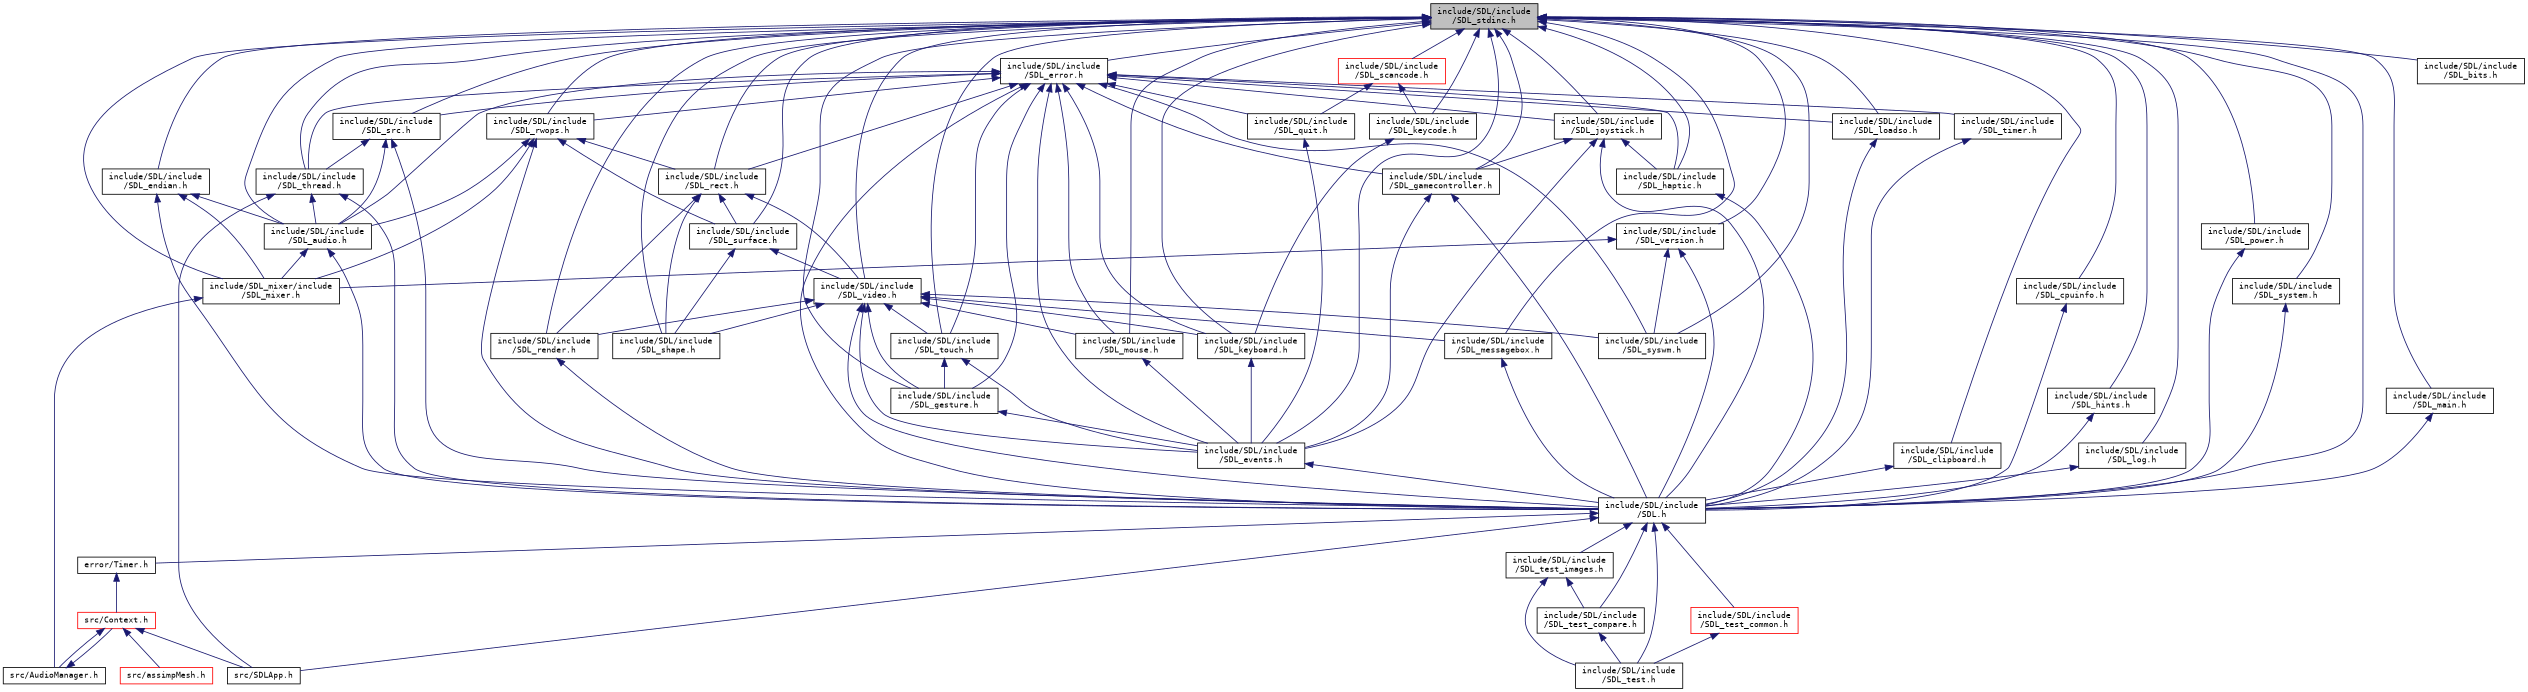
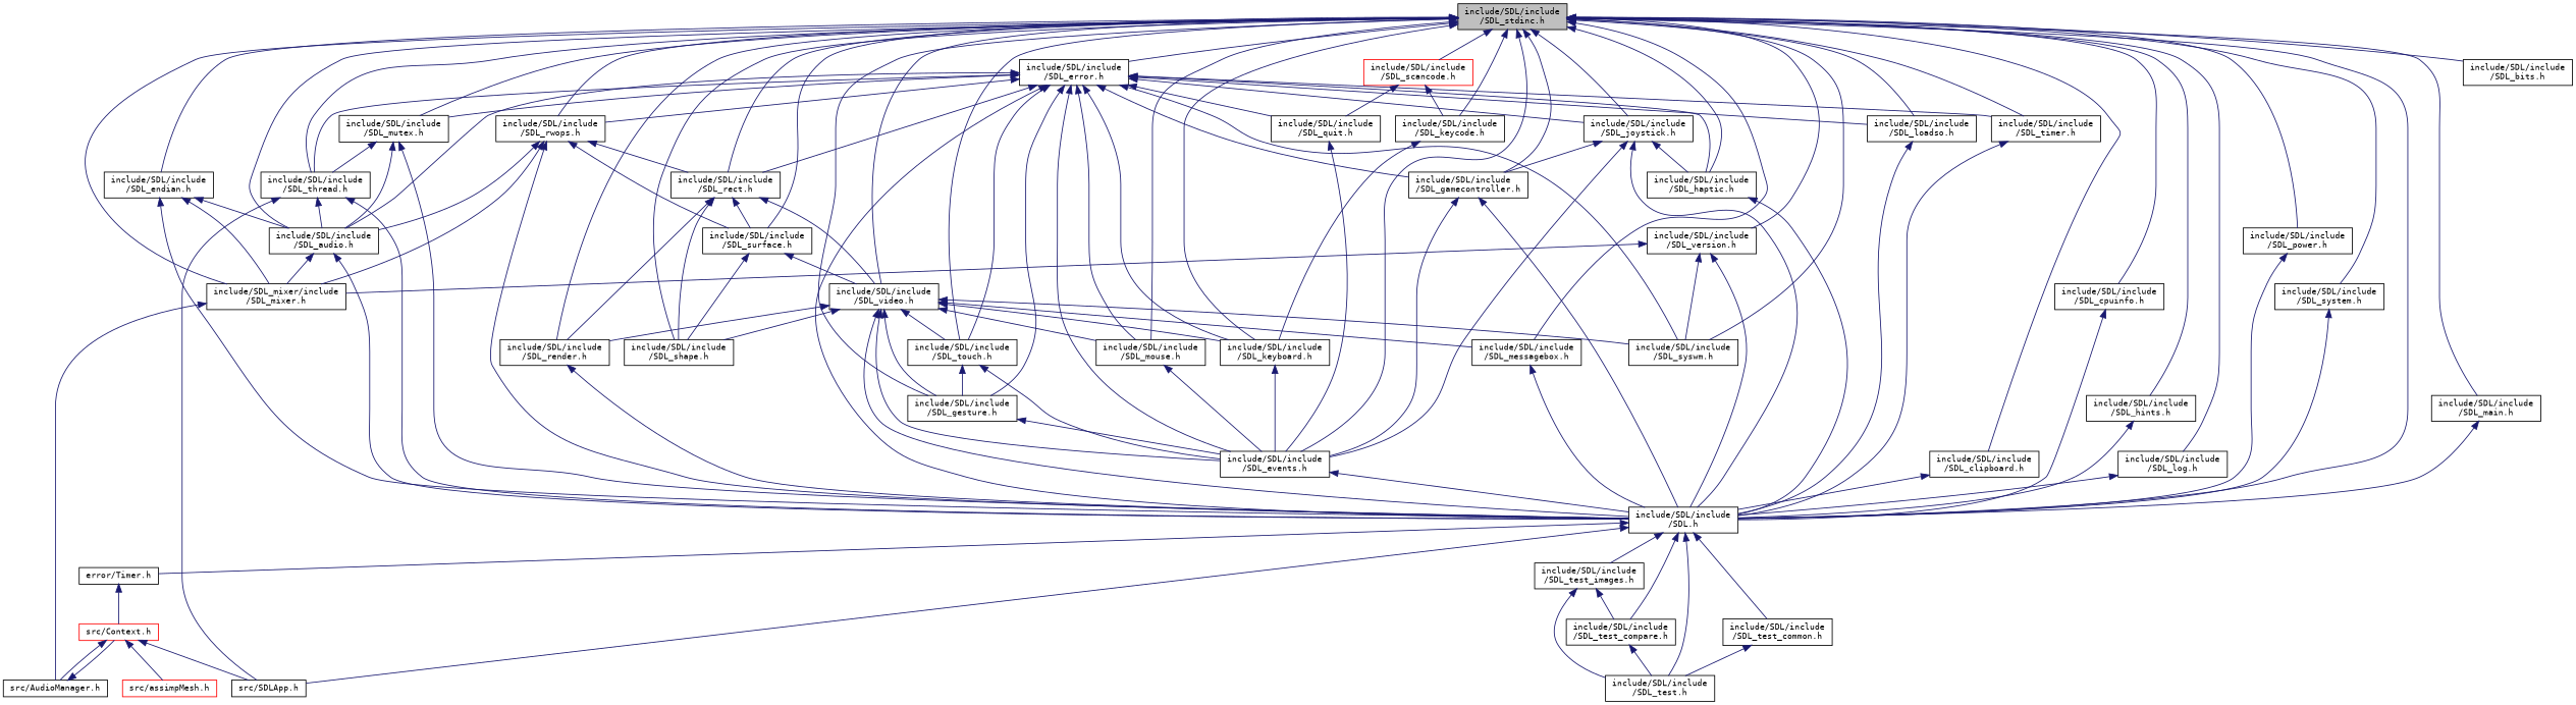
  digraph {
    fontname="DejaVu Sans Mono"
    node [color=black fillcolor=white fontname="DejaVu Sans Mono" fontsize=10 shape=record style=filled]
    edge [color=midnightblue dir=back fontname="DejaVu Sans Mono" fontsize=10 labelfontname=Helvetica labelfontsize=10 style=solid]
    n1 [fillcolor=grey75 fontcolor=black height=0.2 label="include/SDL/include\l/SDL_stdinc.h" width=0.4]
    n2 [height=0.2 label="include/SDL/include\l/SDL_main.h" width=0.4]
    n3 [height=0.2 label="include/SDL/include\l/SDL.h" width=0.4]
    n4 [height=0.2 label="include/SDL/include\l/SDL_thread.h" width=0.4]
    n5 [height=0.2 label="include/SDL/include\l/SDL_audio.h" width=0.4]
    n6 [height=0.2 label="include/SDL_mixer/include\l/SDL_mixer.h" width=0.4]
    n7 [height=0.2 label="include/SDL/include\l/SDL_error.h" width=0.4]
-   n8 [height=0.2 label="include/SDL/include\l/SDL_src.h" width=0.4]
+   n8 [height=0.2 label="include/SDL/include\l/SDL_mutex.h" width=0.4]
    n9 [height=0.2 label="include/SDL/include\l/SDL_rwops.h" width=0.4]
    n10 [height=0.2 label="include/SDL/include\l/SDL_rect.h" width=0.4]
    n11 [height=0.2 label="include/SDL/include\l/SDL_video.h" width=0.4]
    n12 [height=0.2 label="include/SDL/include\l/SDL_events.h" width=0.4]
    n13 [height=0.2 label="include/SDL/include\l/SDL_keyboard.h" width=0.4]
    n14 [height=0.2 label="include/SDL/include\l/SDL_mouse.h" width=0.4]
    n15 [height=0.2 label="include/SDL/include\l/SDL_gesture.h" width=0.4]
    n16 [height=0.2 label="include/SDL/include\l/SDL_touch.h" width=0.4]
    n17 [height=0.2 label="include/SDL/include\l/SDL_messagebox.h" width=0.4]
    n18 [height=0.2 label="include/SDL/include\l/SDL_render.h" width=0.4]
    n19 [height=0.2 label="include/SDL/include\l/SDL_shape.h" width=0.4]
    n20 [height=0.2 label="include/SDL/include\l/SDL_syswm.h" width=0.4]
    n21 [height=0.2 label="include/SDL/include\l/SDL_surface.h" width=0.4]
    n22 [height=0.2 label="include/SDL/include\l/SDL_joystick.h" width=0.4]
    n23 [height=0.2 label="include/SDL/include\l/SDL_gamecontroller.h" width=0.4]
    n24 [height=0.2 label="include/SDL/include\l/SDL_haptic.h" width=0.4]
    n25 [height=0.2 label="include/SDL/include\l/SDL_loadso.h" width=0.4]
    n26 [height=0.2 label="include/SDL/include\l/SDL_timer.h" width=0.4]
    n27 [height=0.2 label="include/SDL/include\l/SDL_endian.h" width=0.4]
    n28 [height=0.2 label="include/SDL/include\l/SDL_clipboard.h" width=0.4]
    n29 [height=0.2 label="include/SDL/include\l/SDL_cpuinfo.h" width=0.4]
    n30 [height=0.2 label="include/SDL/include\l/SDL_keycode.h" width=0.4]
    n31 [color=red height=0.2 label="include/SDL/include\l/SDL_scancode.h" width=0.4]
    n32 [height=0.2 label="include/SDL/include\l/SDL_hints.h" width=0.4]
    n33 [height=0.2 label="include/SDL/include\l/SDL_log.h" width=0.4]
    n34 [height=0.2 label="include/SDL/include\l/SDL_power.h" width=0.4]
    n35 [height=0.2 label="include/SDL/include\l/SDL_system.h" width=0.4]
    n36 [height=0.2 label="include/SDL/include\l/SDL_version.h" width=0.4]
    n37 [height=0.2 label="include/SDL/include\l/SDL_bits.h" width=0.4]
    n38 [height=0.2 label="include/SDL/include\l/SDL_test.h" width=0.4]
-   n39 [color=red height=0.2 label="include/SDL/include\l/SDL_test_common.h" width=0.4]
+   n39 [height=0.2 label="include/SDL/include\l/SDL_test_common.h" width=0.4]
    n40 [height=0.2 label="include/SDL/include\l/SDL_test_images.h" width=0.4]
    n41 [height=0.2 label="include/SDL/include\l/SDL_test_compare.h" width=0.4]
    n42 [height=0.2 label="src/SDLApp.h" width=0.4]
    n43 [height=0.2 label="error/Timer.h" width=0.4]
    n44 [height=0.2 label="src/AudioManager.h" width=0.4]
    n45 [height=0.2 label="include/SDL/include\l/SDL_quit.h" width=0.4]
    n46 [color=red height=0.2 label="src/Context.h" width=0.4]
    n47 [color=red height=0.2 label="src/assimpMesh.h" width=0.4]
    n1 -> n2
    n1 -> n3
    n1 -> n4
    n1 -> n5
    n1 -> n6
    n1 -> n7
    n1 -> n8
    n1 -> n9
    n1 -> n10
    n1 -> n11
    n1 -> n12
    n1 -> n13
    n1 -> n14
    n1 -> n15
    n1 -> n16
    n1 -> n17
    n1 -> n18
    n1 -> n19
    n1 -> n20
    n1 -> n21
    n1 -> n22
    n1 -> n23
    n1 -> n24
    n1 -> n25
+   n1 -> n26
    n1 -> n27
    n1 -> n28
    n1 -> n29
    n1 -> n30
    n1 -> n31
    n1 -> n32
    n1 -> n33
    n1 -> n34
    n1 -> n35
    n1 -> n36
    n1 -> n37
    n2 -> n3
    n3 -> n38
    n3 -> n39
    n3 -> n40
    n3 -> n41
    n3 -> n42
    n3 -> n43
    n4 -> n3
    n4 -> n5
    n4 -> n42
    n5 -> n3
    n5 -> n6
    n6 -> n44
    n7 -> n3
    n7 -> n4
    n7 -> n5
    n7 -> n8
    n7 -> n9
    n7 -> n10
    n7 -> n12
    n7 -> n13
    n7 -> n14
    n7 -> n15
    n7 -> n16
    n7 -> n20
    n7 -> n22
    n7 -> n23
    n7 -> n24
    n7 -> n25
    n7 -> n26
    n7 -> n45
    n8 -> n3
    n8 -> n4
    n8 -> n5
    n9 -> n3
    n9 -> n5
    n9 -> n6
    n9 -> n10
    n9 -> n21
    n10 -> n11
    n10 -> n18
    n10 -> n19
    n10 -> n21
    n11 -> n3
    n11 -> n12
    n11 -> n13
    n11 -> n14
    n11 -> n15
    n11 -> n16
    n11 -> n17
    n11 -> n18
    n11 -> n19
    n11 -> n20
    n12 -> n3
    n13 -> n12
    n14 -> n12
    n15 -> n12
    n16 -> n12
    n16 -> n15
    n17 -> n3
    n18 -> n3
    n21 -> n11
    n21 -> n19
    n22 -> n3
    n22 -> n12
    n22 -> n23
    n22 -> n24
    n23 -> n3
    n23 -> n12
    n24 -> n3
    n25 -> n3
    n26 -> n3
    n27 -> n3
    n27 -> n5
    n27 -> n6
    n28 -> n3
    n29 -> n3
    n30 -> n13
    n31 -> n30
    n31 -> n45
    n32 -> n3
    n33 -> n3
    n34 -> n3
    n35 -> n3
    n36 -> n3
    n36 -> n6
    n36 -> n20
    n39 -> n38
    n40 -> n38
    n40 -> n41
    n41 -> n38
    n43 -> n46
    n44 -> n46
    n45 -> n12
    n46 -> n42
    n46 -> n44
    n46 -> n47
  }
